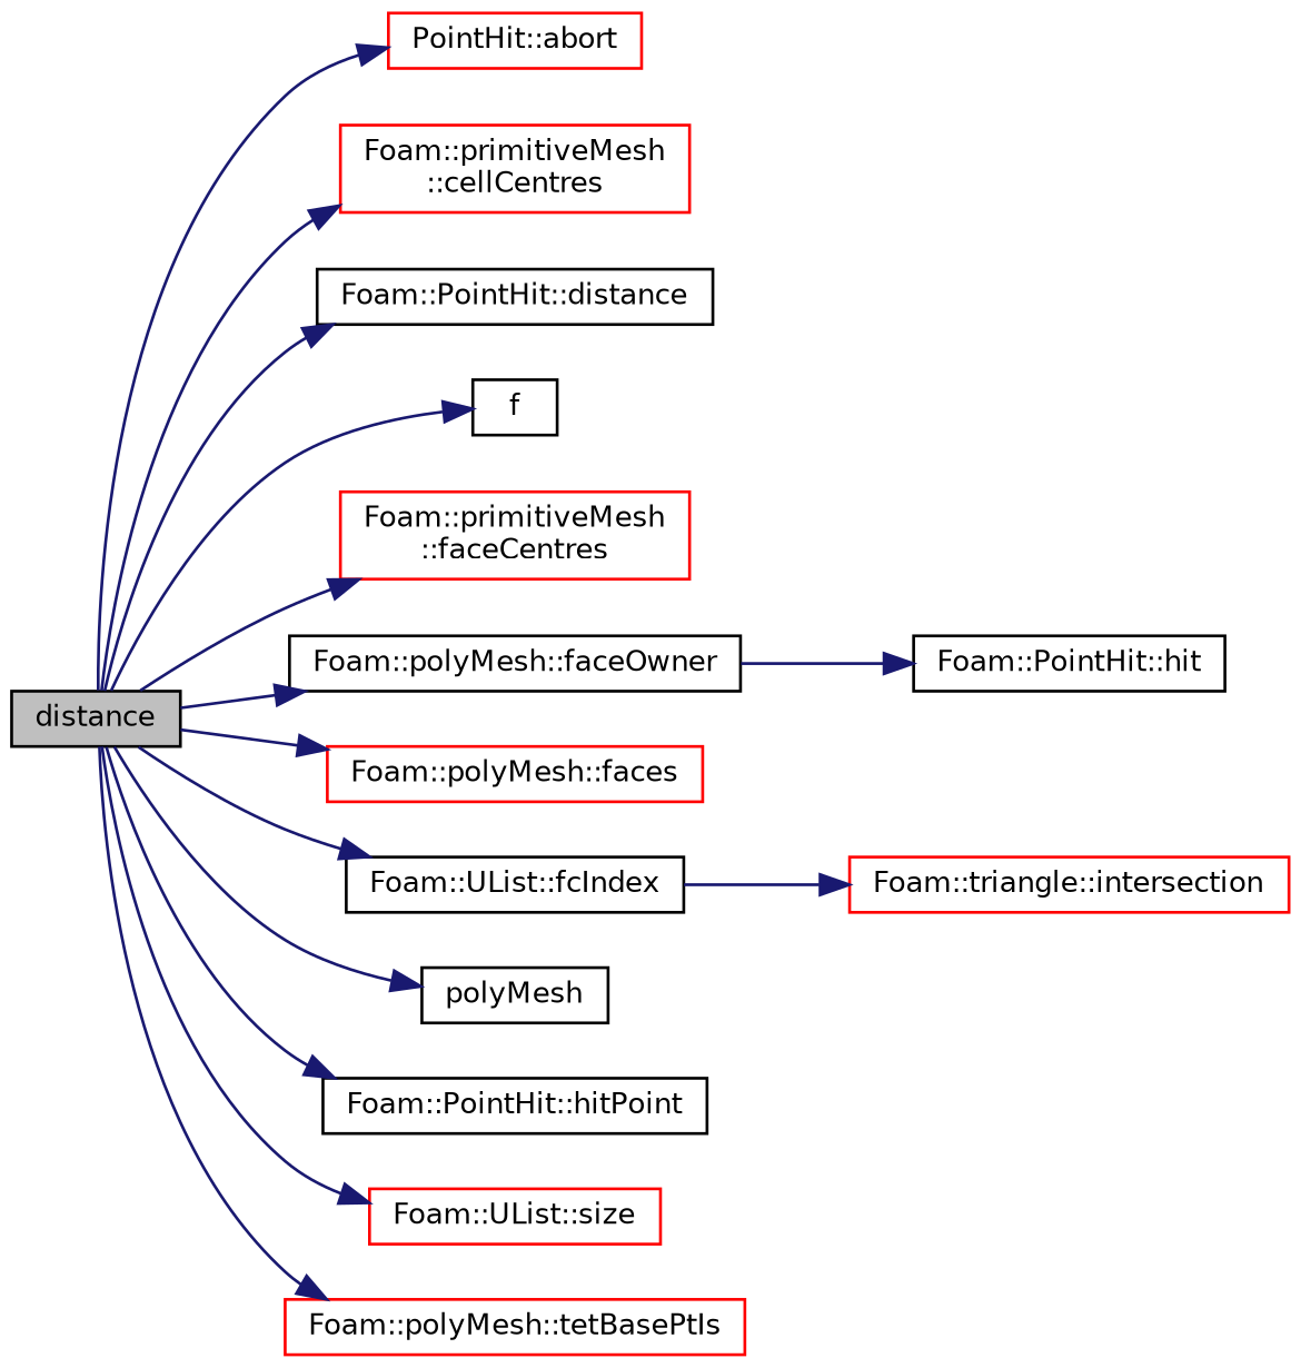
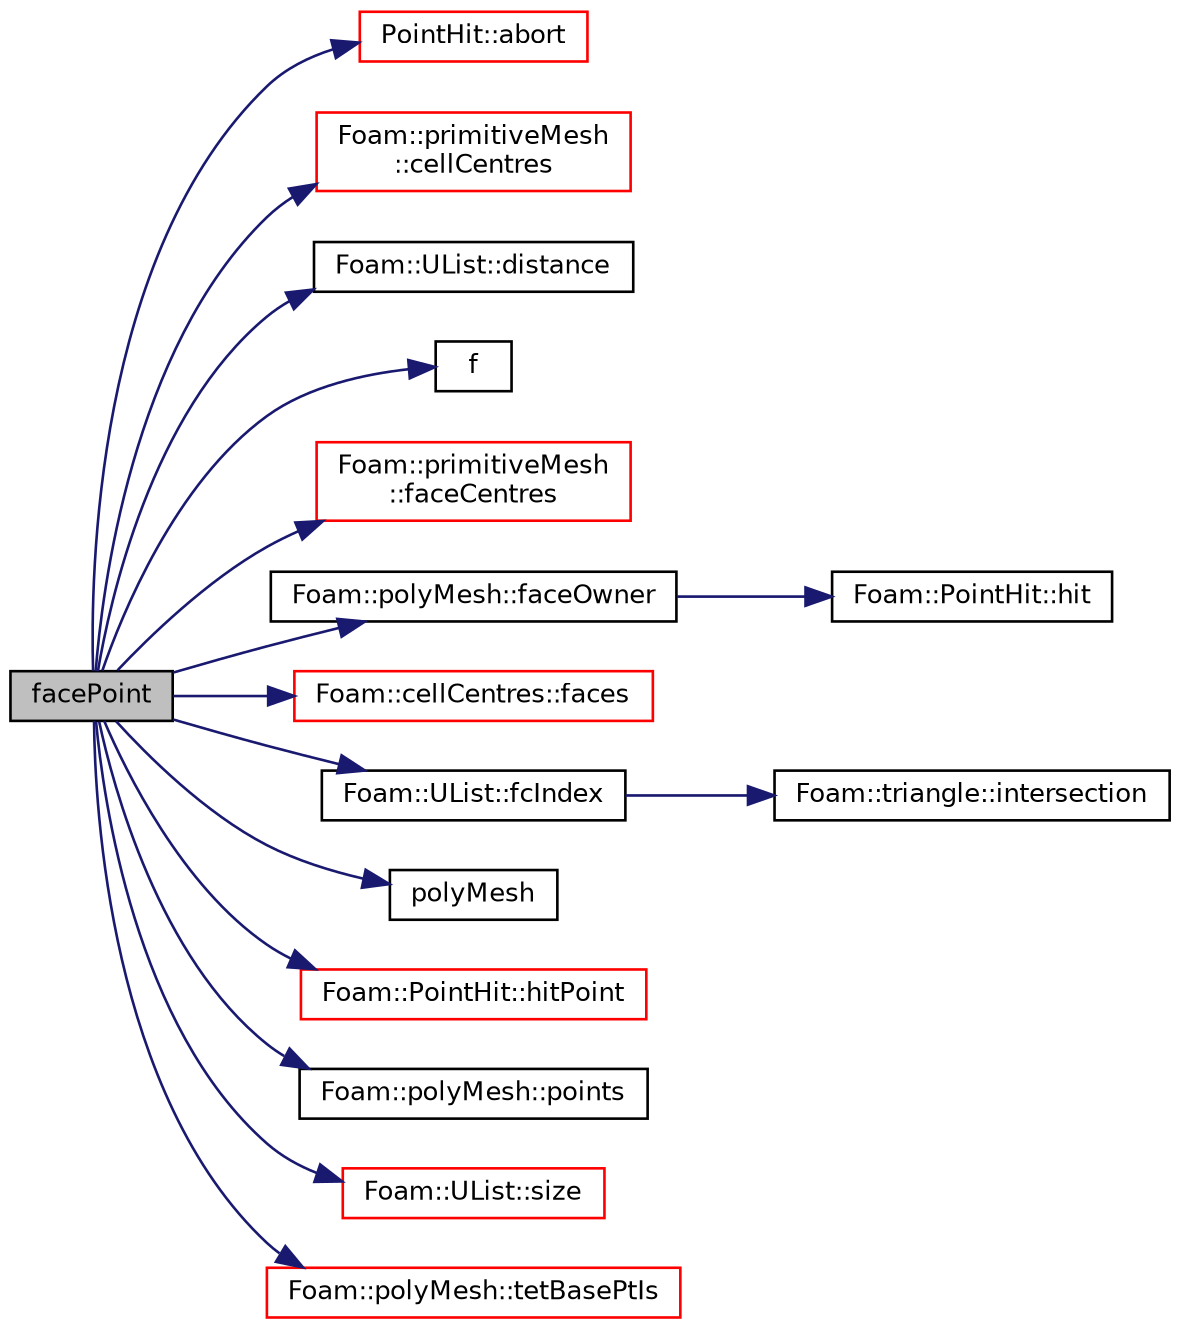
  digraph {
    rankdir=LR
    node [color=black fontname=Helvetica fontsize=10 shape=record]
    edge [color=midnightblue fontname=Helvetica fontsize=10 labelfontname=Helvetica labelfontsize=10 style=solid]
-   n1 [fillcolor=grey75 fontcolor=black height=0.2 label=distance style=filled width=0.4]
+   n1 [fillcolor=grey75 fontcolor=black height=0.2 label=facePoint style=filled width=0.4]
    n2 [color=red height=0.2 label="PointHit::abort" width=0.4]
    n3 [color=red height=0.2 label="Foam::primitiveMesh\l::cellCentres" width=0.4]
-   n4 [height=0.2 label="Foam::PointHit::distance" width=0.4]
+   n4 [height=0.2 label="Foam::UList::distance" width=0.4]
    n5 [height=0.2 label=f width=0.4]
    n6 [color=red height=0.2 label="Foam::primitiveMesh\l::faceCentres" width=0.4]
    n7 [height=0.2 label="Foam::polyMesh::faceOwner" width=0.4]
-   n8 [color=red height=0.2 label="Foam::polyMesh::faces" width=0.4]
+   n8 [color=red height=0.2 label="Foam::cellCentres::faces" width=0.4]
    n9 [height=0.2 label="Foam::UList::fcIndex" width=0.4]
    n10 [height=0.2 label=polyMesh width=0.4]
-   n11 [height=0.2 label="Foam::PointHit::hitPoint" width=0.4]
+   n11 [color=red height=0.2 label="Foam::PointHit::hitPoint" width=0.4]
+   n12 [height=0.2 label="Foam::polyMesh::points" width=0.4]
    n13 [color=red height=0.2 label="Foam::UList::size" width=0.4]
    n14 [color=red height=0.2 label="Foam::polyMesh::tetBasePtIs" width=0.4]
    n15 [height=0.2 label="Foam::PointHit::hit" width=0.4]
-   n16 [color=red height=0.2 label="Foam::triangle::intersection" width=0.4]
+   n16 [height=0.2 label="Foam::triangle::intersection" width=0.4]
    n1 -> n2
    n1 -> n3
    n1 -> n4
    n1 -> n5
    n1 -> n6
    n1 -> n7
    n1 -> n8
    n1 -> n9
    n1 -> n10
    n1 -> n11
+   n1 -> n12
    n1 -> n13
    n1 -> n14
    n7 -> n15
    n9 -> n16
  }
